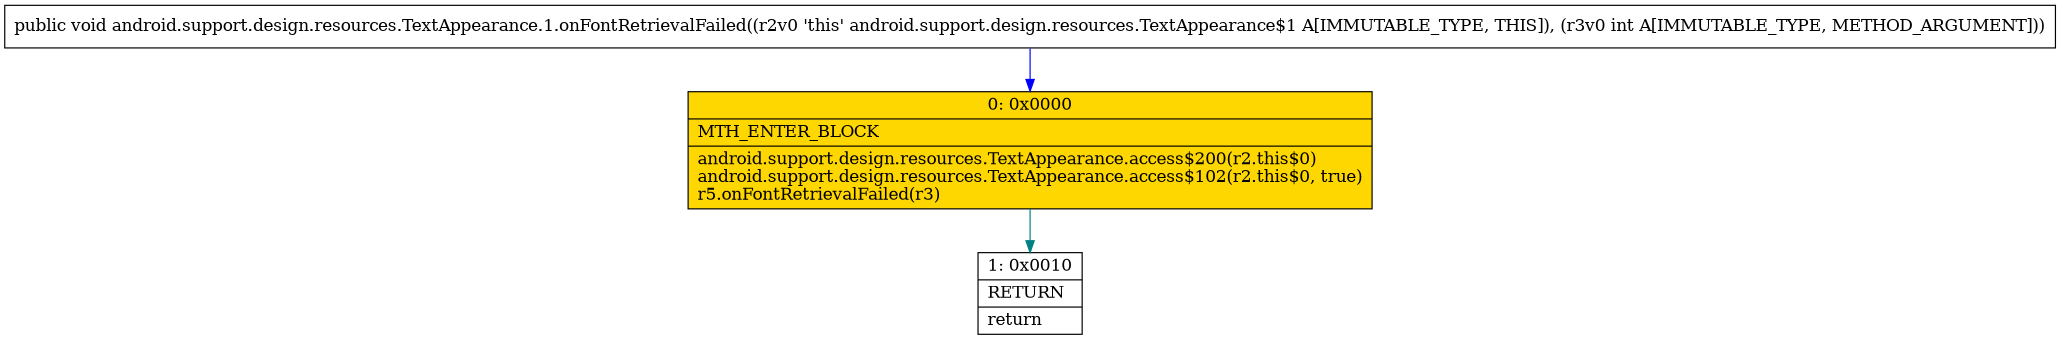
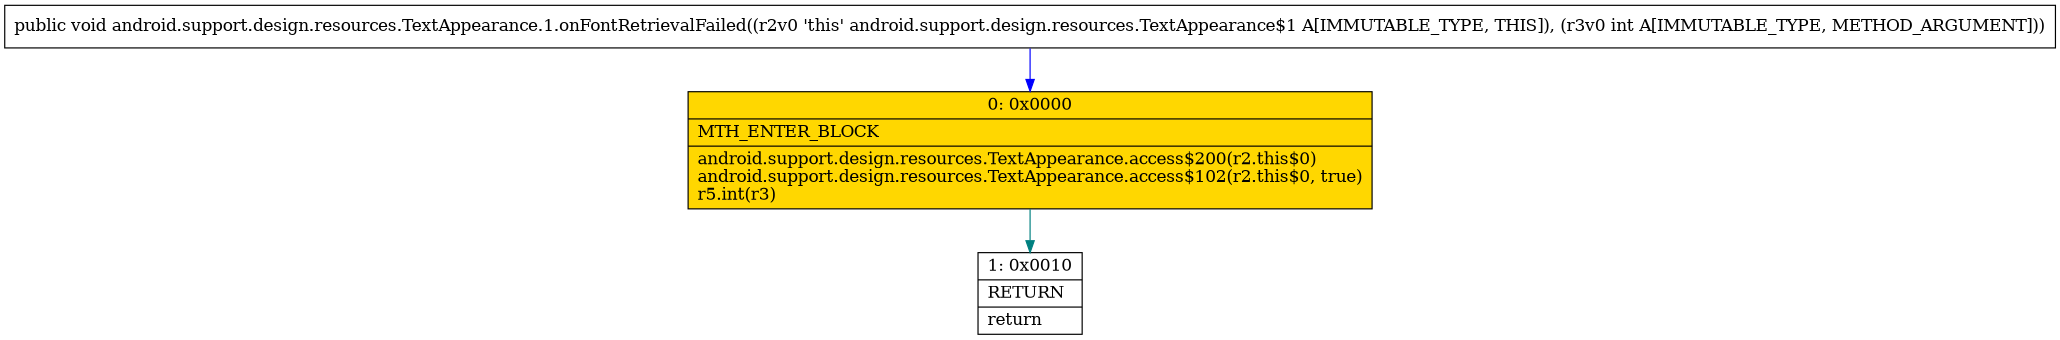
  digraph {
    fontname="DejaVu Serif"
    node [shape=record style=filled fillcolor=white fontname="DejaVu Serif"]
    edge [arrowhead=normal fontname="DejaVu Serif"]
-   n1 [label="{0\:\ 0x0000|MTH_ENTER_BLOCK\l|android.support.design.resources.TextAppearance.access$200(r2.this$0)\landroid.support.design.resources.TextAppearance.access$102(r2.this$0, true)\lr5.onFontRetrievalFailed(r3)\l}" fillcolor=gold]
+   n1 [label="{0\:\ 0x0000|MTH_ENTER_BLOCK\l|android.support.design.resources.TextAppearance.access$200(r2.this$0)\landroid.support.design.resources.TextAppearance.access$102(r2.this$0, true)\lr5.int(r3)\l}" fillcolor=gold]
    n2 [label="{1\:\ 0x0010|RETURN\l|return\l}"]
    n3 [label="{public void android.support.design.resources.TextAppearance.1.onFontRetrievalFailed((r2v0 'this' android.support.design.resources.TextAppearance$1 A[IMMUTABLE_TYPE, THIS]), (r3v0 int A[IMMUTABLE_TYPE, METHOD_ARGUMENT])) }"]
    n1 -> n2 [color=teal]
    n3 -> n1 [color=blue]
  }
